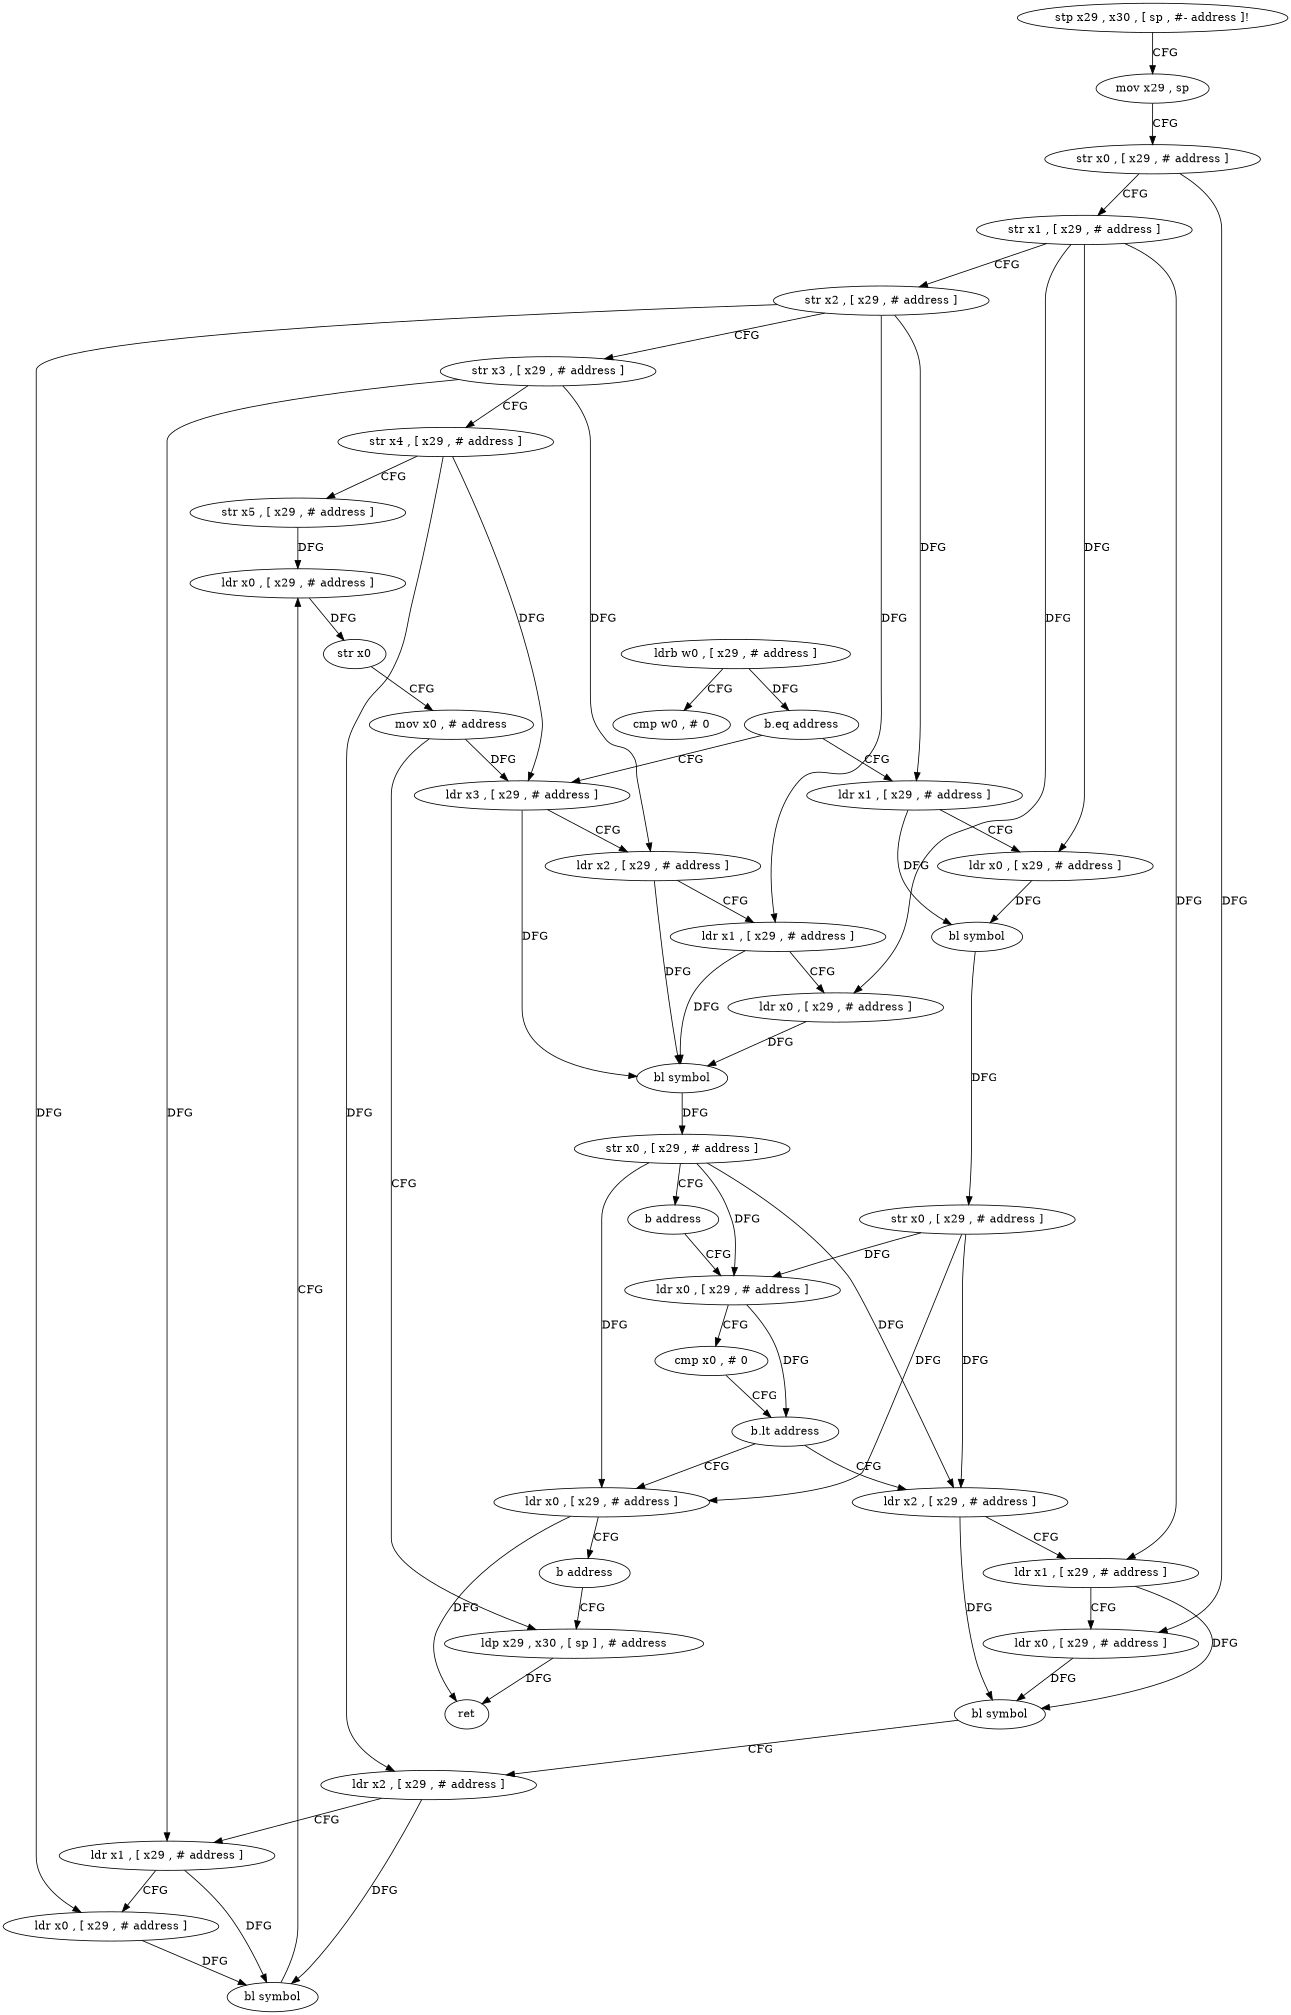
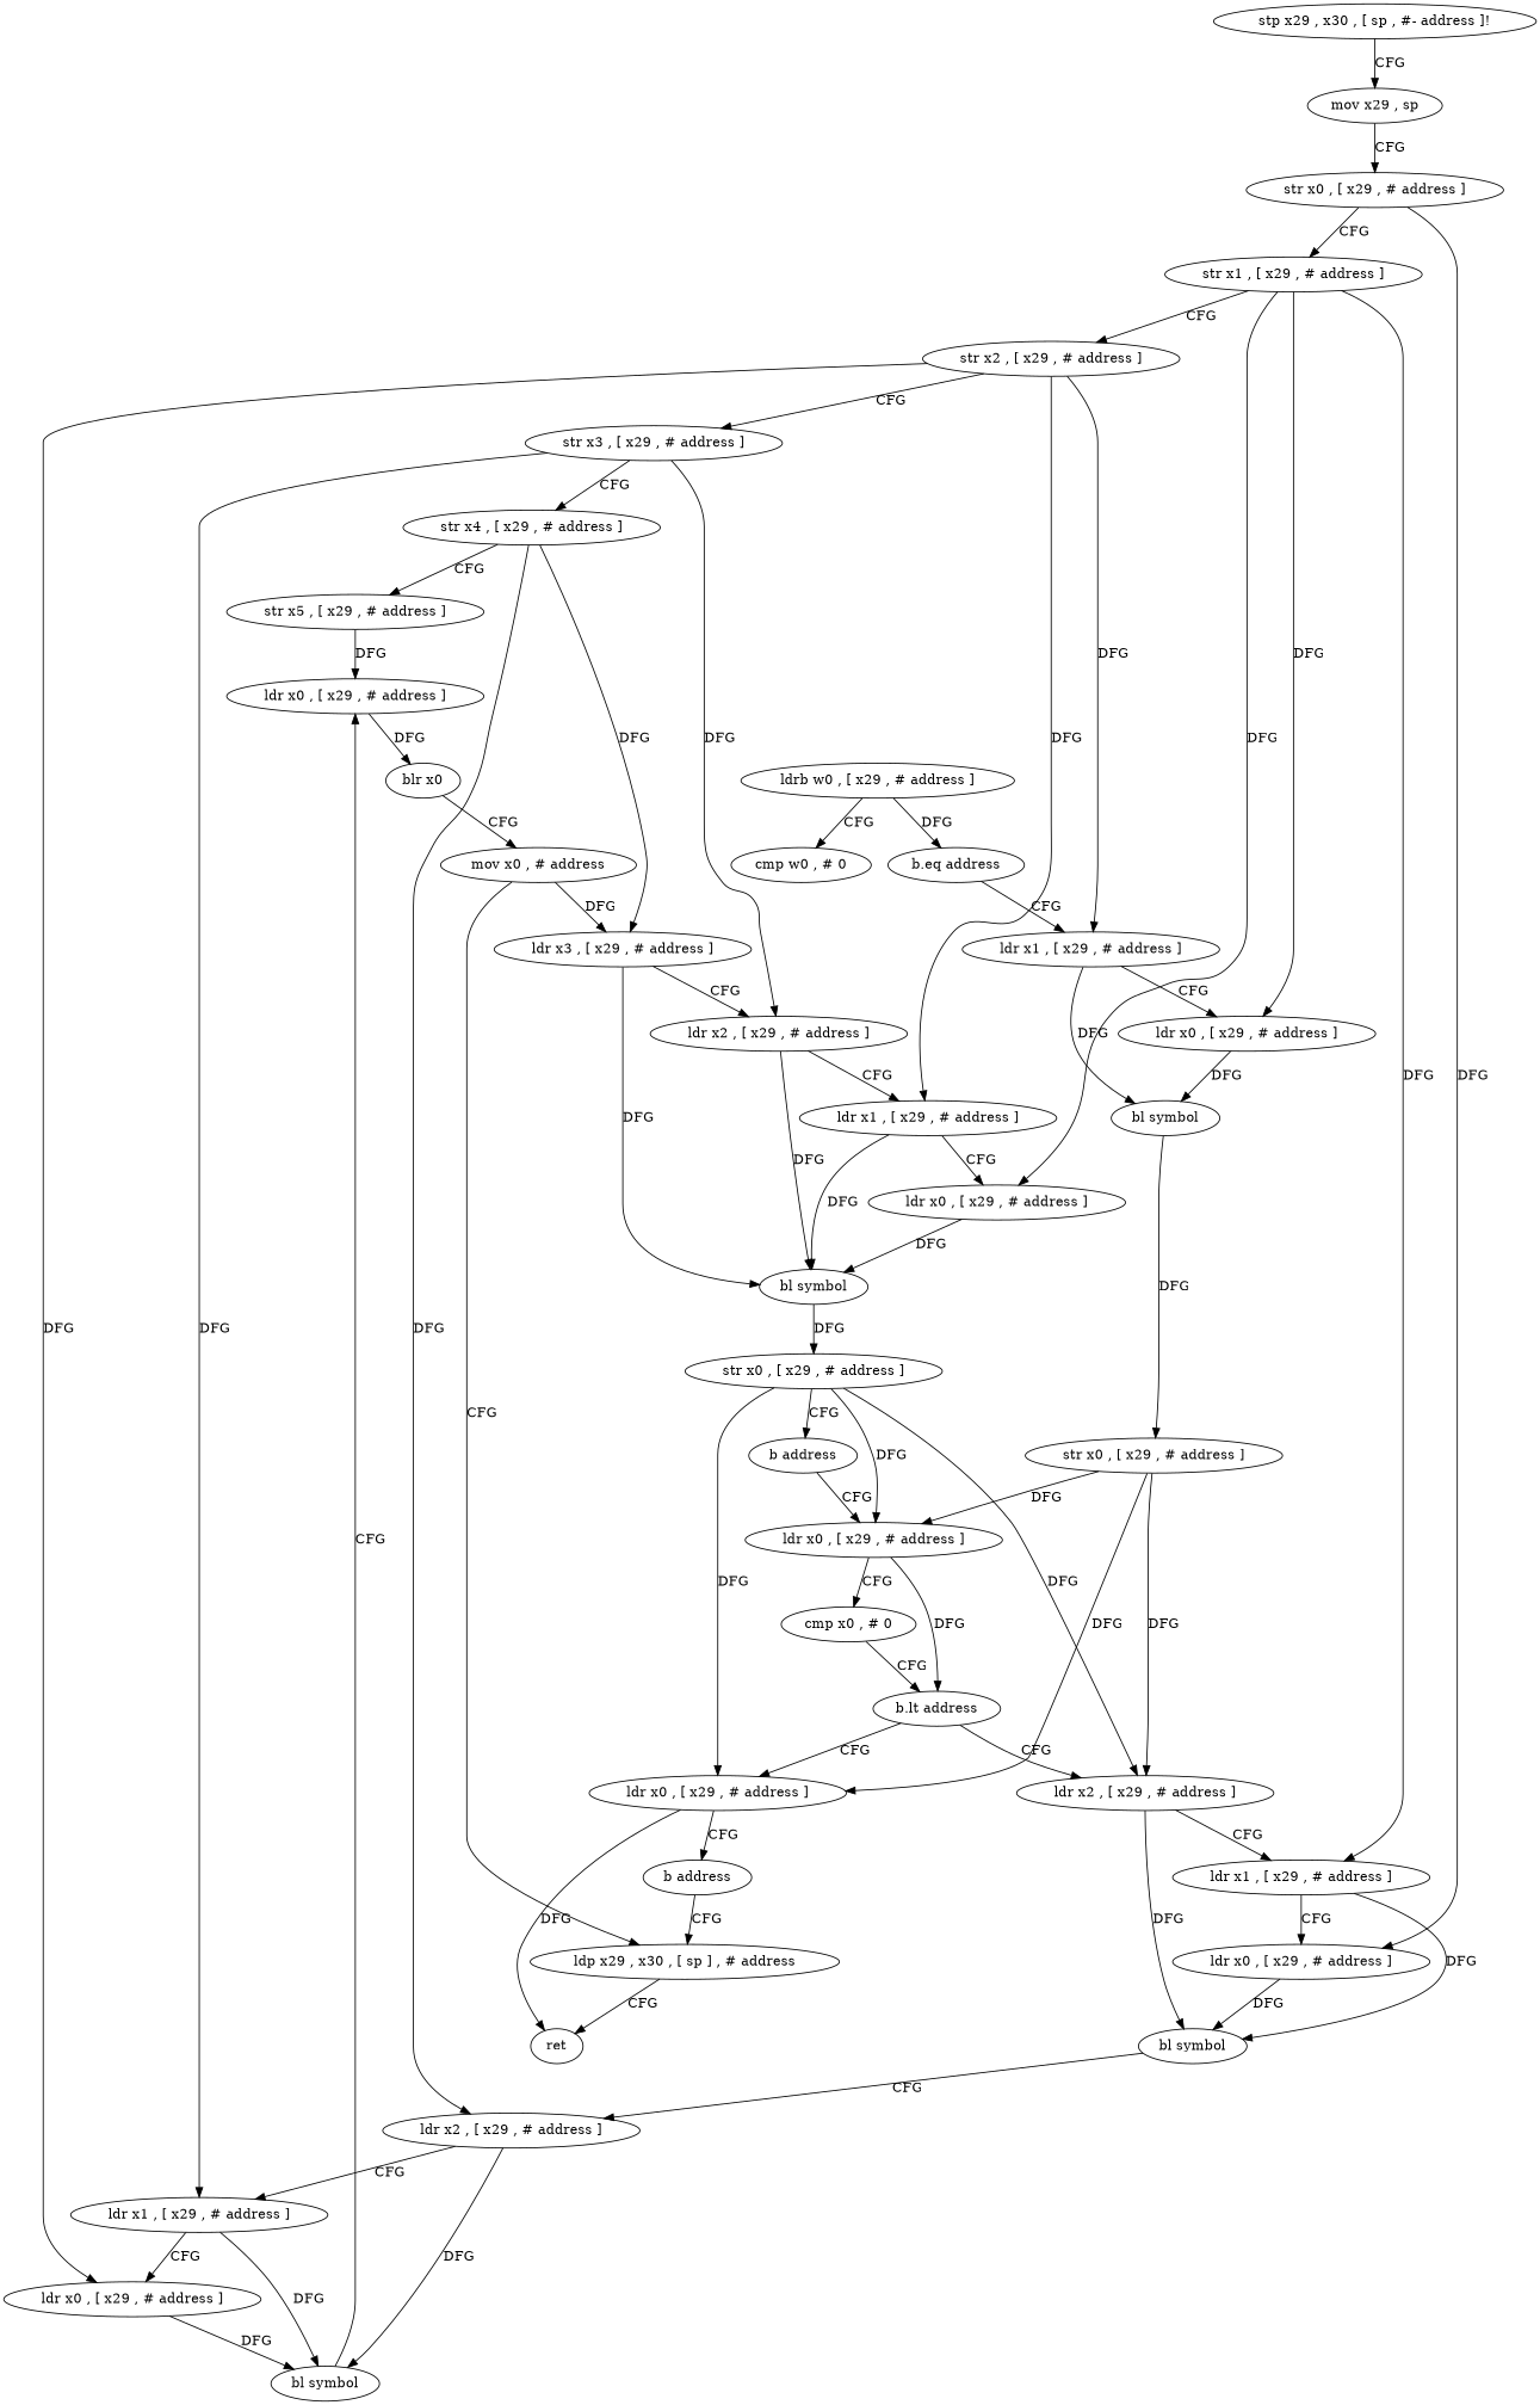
  digraph {
    n1 [label="stp x29 , x30 , [ sp , #- address ]!"]
    n2 [label="mov x29 , sp"]
    n3 [label="str x0 , [ x29 , # address ]"]
    n4 [label="str x1 , [ x29 , # address ]"]
    n5 [label="ldr x0 , [ x29 , # address ]"]
    n6 [label="str x2 , [ x29 , # address ]"]
    n7 [label="ldr x0 , [ x29 , # address ]"]
    n8 [label="ldr x0 , [ x29 , # address ]"]
    n9 [label="ldr x1 , [ x29 , # address ]"]
    n10 [label="bl symbol"]
    n11 [label="str x3 , [ x29 , # address ]"]
    n12 [label="ldr x1 , [ x29 , # address ]"]
    n13 [label="ldr x1 , [ x29 , # address ]"]
    n14 [label="ldr x0 , [ x29 , # address ]"]
    n15 [label="bl symbol"]
    n16 [label="bl symbol"]
    n17 [label="str x4 , [ x29 , # address ]"]
    n18 [label="ldr x2 , [ x29 , # address ]"]
    n19 [label="ldr x1 , [ x29 , # address ]"]
    n20 [label="bl symbol"]
    n21 [label="str x5 , [ x29 , # address ]"]
    n22 [label="ldr x3 , [ x29 , # address ]"]
    n23 [label="ldr x2 , [ x29 , # address ]"]
    n24 [label="ldr x0 , [ x29 , # address ]"]
-   n25 [label="str x0"]
+   n25 [label="blr x0"]
    n26 [label="ldrb w0 , [ x29 , # address ]"]
    n27 [label="cmp w0 , # 0"]
    n28 [label="b.eq address"]
    n29 [label="str x0 , [ x29 , # address ]"]
    n30 [label="str x0 , [ x29 , # address ]"]
    n31 [label="ldr x0 , [ x29 , # address ]"]
    n32 [label="ldr x2 , [ x29 , # address ]"]
    n33 [label="ldr x0 , [ x29 , # address ]"]
    n34 [label="cmp x0 , # 0"]
    n35 [label="b.lt address"]
    n36 [label=ret]
    n37 [label="b address"]
    n38 [label="b address"]
    n39 [label="mov x0 , # address"]
    n40 [label="ldp x29 , x30 , [ sp ] , # address"]
    n1 -> n2 [label=CFG]
    n2 -> n3 [label=CFG]
    n3 -> n4 [label=CFG]
    n3 -> n5 [label=DFG]
    n4 -> n6 [label=CFG]
    n4 -> n7 [label=DFG]
    n4 -> n8 [label=DFG]
    n4 -> n9 [label=DFG]
    n5 -> n10 [label=DFG]
    n6 -> n11 [label=CFG]
    n6 -> n12 [label=DFG]
    n6 -> n13 [label=DFG]
    n6 -> n14 [label=DFG]
    n7 -> n15 [label=DFG]
    n8 -> n16 [label=DFG]
    n9 -> n5 [label=CFG]
    n9 -> n10 [label=DFG]
    n10 -> n23 [label=CFG]
    n11 -> n17 [label=CFG]
    n11 -> n18 [label=DFG]
    n11 -> n19 [label=DFG]
    n12 -> n7 [label=CFG]
    n12 -> n15 [label=DFG]
    n13 -> n8 [label=CFG]
    n13 -> n16 [label=DFG]
    n14 -> n20 [label=DFG]
    n15 -> n29 [label=DFG]
    n16 -> n30 [label=DFG]
    n17 -> n21 [label=CFG]
    n17 -> n22 [label=DFG]
    n17 -> n23 [label=DFG]
    n18 -> n13 [label=CFG]
    n18 -> n16 [label=DFG]
    n19 -> n14 [label=CFG]
    n19 -> n20 [label=DFG]
    n20 -> n24 [label=CFG]
    n21 -> n24 [label=DFG]
    n22 -> n16 [label=DFG]
    n22 -> n18 [label=CFG]
    n23 -> n19 [label=CFG]
    n23 -> n20 [label=DFG]
    n24 -> n25 [label=DFG]
    n25 -> n39 [label=CFG]
    n26 -> n27 [label=CFG]
    n26 -> n28 [label=DFG]
    n28 -> n12 [label=CFG]
-   n28 -> n22 [label=CFG]
    n29 -> n31 [label=DFG]
    n29 -> n32 [label=DFG]
    n29 -> n33 [label=DFG]
    n30 -> n31 [label=DFG]
    n30 -> n32 [label=DFG]
    n30 -> n33 [label=DFG]
    n30 -> n38 [label=CFG]
    n31 -> n34 [label=CFG]
    n31 -> n35 [label=DFG]
    n32 -> n9 [label=CFG]
    n32 -> n10 [label=DFG]
    n33 -> n36 [label=DFG]
    n33 -> n37 [label=CFG]
    n34 -> n35 [label=CFG]
    n35 -> n32 [label=CFG]
    n35 -> n33 [label=CFG]
    n37 -> n40 [label=CFG]
    n38 -> n31 [label=CFG]
    n39 -> n22 [label=DFG]
    n39 -> n40 [label=CFG]
-   n40 -> n36 [label=DFG]
+   n40 -> n36 [label=CFG]
  }
